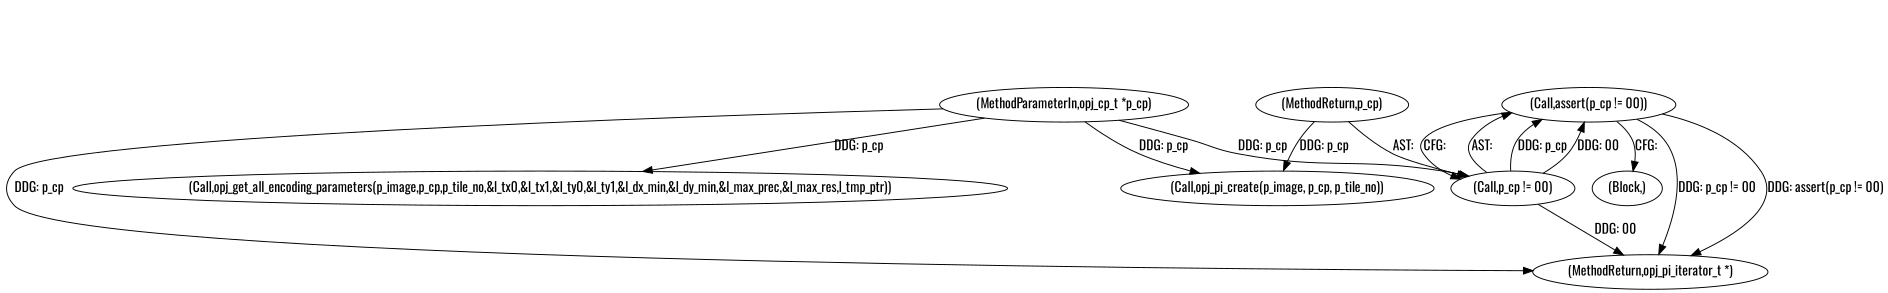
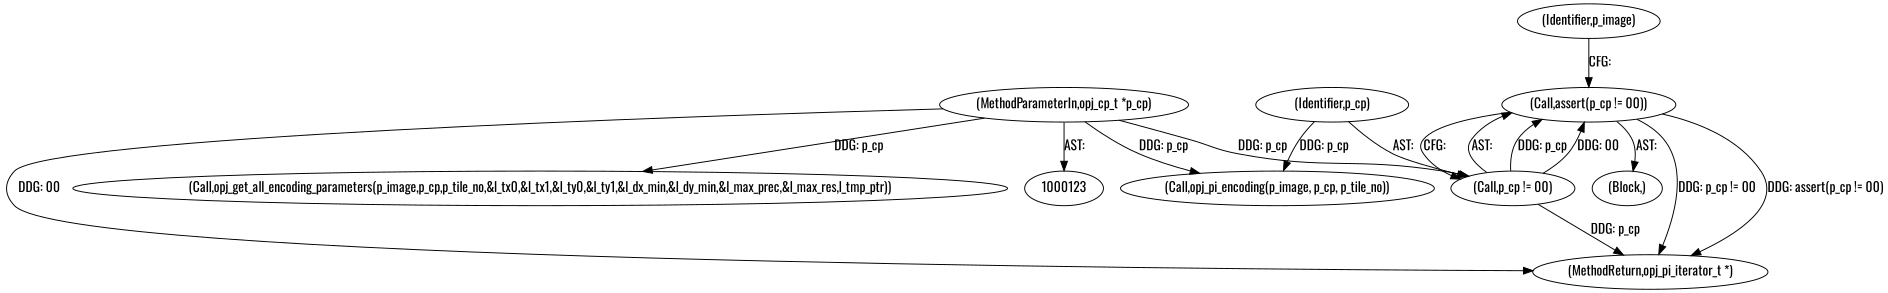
  digraph {
    fontname=Oswald
    node [fontname=Oswald]
    edge [fontname=Oswald]
    n1 [label="(Call,assert(p_cp != 00))"]
    n2 [label="(Call,p_cp != 00)"]
    n3 [label="(Block,)"]
    n4 [label="(MethodReturn,opj_pi_iterator_t *)"]
-   n5 [label="(Call,opj_pi_create(p_image, p_cp, p_tile_no))"]
+   n5 [label="(Call,opj_pi_encoding(p_image, p_cp, p_tile_no))"]
    n6 [label="(MethodParameterIn,opj_cp_t *p_cp)"]
    n7 [label="(Call,opj_get_all_encoding_parameters(p_image,p_cp,p_tile_no,&l_tx0,&l_tx1,&l_ty0,&l_ty1,&l_dx_min,&l_dy_min,&l_max_prec,&l_max_res,l_tmp_ptr))"]
-   n10 [label="(MethodReturn,p_cp)"]
+   1000123
+   n9 [label="(Identifier,p_image)"]
+   n10 [label="(Identifier,p_cp)"]
    n1 -> n2 [label="CFG: "]
-   n1 -> n3 [label="CFG: "]
+   n1 -> n3 [label="AST: "]
    n1 -> n4 [label="DDG: p_cp != 00"]
    n1 -> n4 [label="DDG: assert(p_cp != 00)"]
    n2 -> n1 [label="AST: "]
    n2 -> n1 [label="DDG: p_cp"]
    n2 -> n1 [label="DDG: 00"]
-   n2 -> n4 [label="DDG: 00"]
+   n2 -> n4 [label="DDG: p_cp"]
    n6 -> n2 [label="DDG: p_cp"]
-   n6 -> n4 [label="DDG: p_cp"]
+   n6 -> n4 [label="DDG: 00"]
    n6 -> n5 [label="DDG: p_cp"]
    n6 -> n7 [label="DDG: p_cp"]
+   n6 -> 1000123 [label="AST: "]
+   n9 -> n1 [label="CFG: "]
    n10 -> n2 [label="AST: "]
    n10 -> n5 [label="DDG: p_cp"]
  }
